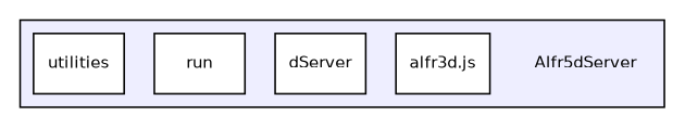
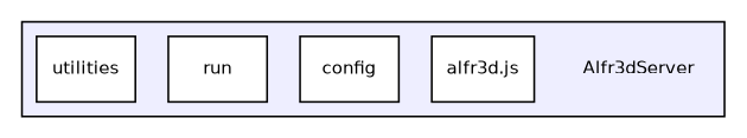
  digraph {
    compound=true
    node [fontname=Helvetica fontsize=10 shape=box color=black fillcolor=white style=filled]
-   n1 [label=Alfr5dServer shape=plaintext color="" fillcolor="" style=""]
+   n1 [label=Alfr3dServer shape=plaintext color="" fillcolor="" style=""]
    n2 [label="alfr3d.js"]
-   n3 [label=dServer]
+   n3 [label=config]
    n4 [label=run]
    n5 [label=utilities]
    subgraph cluster_1 {
      bgcolor="#eeeeff"
      pencolor=black
      n1
      n2
      n3
      n4
      n5
    }
  }
